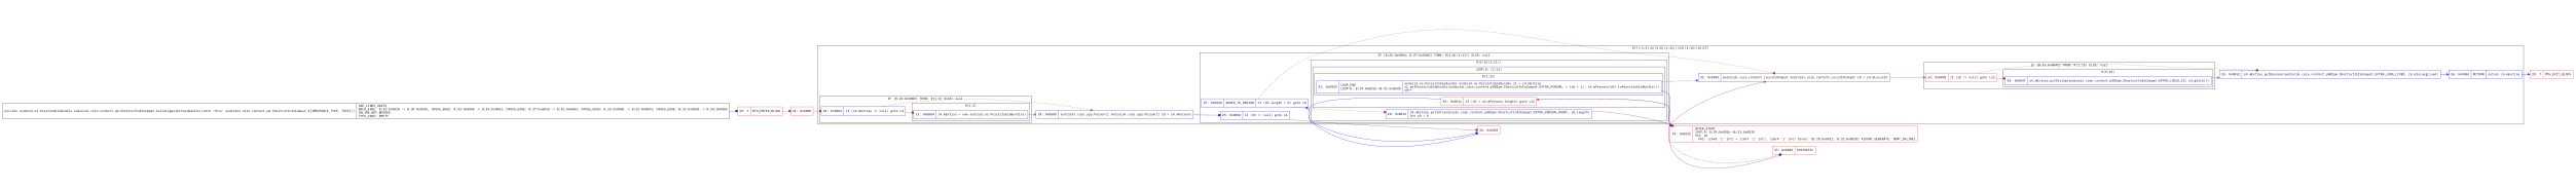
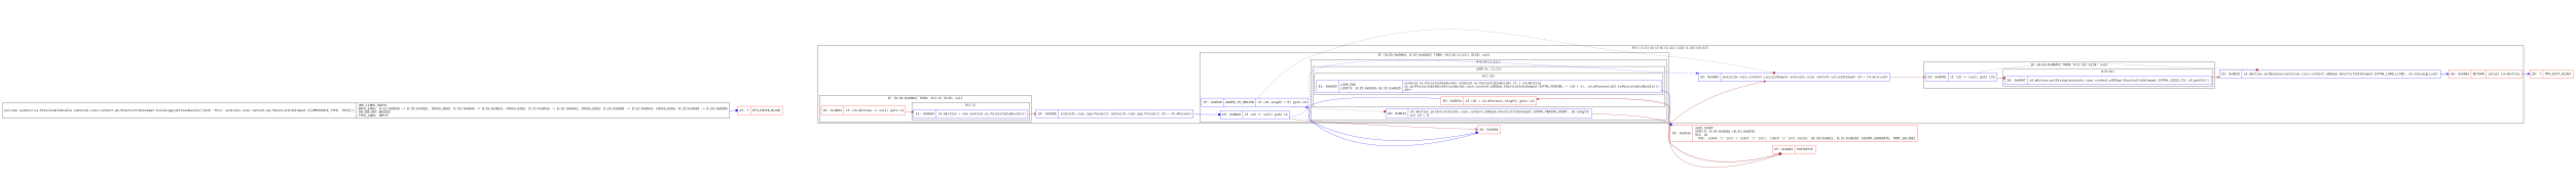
  digraph {
    fontname="IBM Plex Mono"
    rankdir=LR
    node [color=blue fontname="IBM Plex Mono" shape=record]
    edge [arrowhead=box color=brown fontname="IBM Plex Mono"]
    n1 [label="{23\:\ 0x0004|r4.mExtras = new android.os.PersistableBundle()\l}"]
-   n2 [label="{22\:\ 0x0002|if (r4.mExtras == null) goto L3\l}"]
+   n2 [color=red label="{22\:\ 0x0002|if (r4.mExtras == null) goto L3\l}"]
    n3 [label="{31\:\ 0x0020|LOOP_END\lLOOP:0: B:29:0x001b\-\>B:31:0x0020\l|android.os.PersistableBundle android.os.PersistableBundle r1 = r4.mExtras\lr1.putPersistableBundle(androidx.core.content.p002pm.ShortcutInfoCompat.EXTRA_PERSON_ + (r0 + 1), r4.mPersons[r0].toPersistableBundle())\lr0++\l}"]
    n4 [color=red label="{30\:\ 0x001e|if (r0 \< r4.mPersons.length) goto L11\l}"]
    n5 [label="{28\:\ 0x0012|r4.mExtras.putInt(androidx.core.content.p002pm.ShortcutInfoCompat.EXTRA_PERSON_COUNT, r0.length)\lint r0 = 0\l}"]
    n6 [label="{25\:\ 0x000d|if (r0 != null) goto L6\l}"]
    n7 [label="{27\:\ 0x0010|ADDED_TO_REGION\l|if (r0.length \> 0) goto L8\l}"]
    n8 [label="{34\:\ 0x0047|r4.mExtras.putString(androidx.core.content.p002pm.ShortcutInfoCompat.EXTRA_LOCUS_ID, r0.getId())\l}"]
-   n9 [color=red label="{33\:\ 0x0045|if (r0 != null) goto L15\l}"]
+   n9 [label="{33\:\ 0x0045|if (r0 != null) goto L15\l}"]
    n10 [label="{24\:\ 0x000b|androidx.core.app.Person[] androidx.core.app.Person[] r0 = r4.mPersons\l}"]
    n11 [label="{32\:\ 0x0043|androidx.core.content.LocusIdCompat androidx.core.content.LocusIdCompat r0 = r4.mLocusId\l}"]
    n12 [label="{35\:\ 0x0052|r4.mExtras.putBoolean(androidx.core.content.p002pm.ShortcutInfoCompat.EXTRA_LONG_LIVED, r4.mIsLongLived)\l}"]
-   n13 [label="{36\:\ 0x005d|RETURN\l|return r4.mExtras\l}"]
-   n14 [color=red label="{29\:\ 0x001b|ENTER_START\lLOOP:0: B:29:0x001b\-\>B:31:0x0020\lPHI: r0 \l  PHI: (r0v8 'i' int) = (r0v7 'i' int), (r0v9 'i' int) binds: [B:28:0x0012, B:31:0x0020] A[DONT_GENERATE, DONT_INLINE]\l}"]
+   n13 [color=red label="{36\:\ 0x005d|RETURN\l|return r4.mExtras\l}"]
+   n14 [color=red label="{29\:\ 0x001b|LOOP_START\lLOOP:0: B:29:0x001b\-\>B:31:0x0020\lPHI: r0 \l  PHI: (r0v8 'i' int) = (r0v7 'i' int), (r0v9 'i' int) binds: [B:28:0x0012, B:31:0x0020] A[DONT_GENERATE, DONT_INLINE]\l}"]
    n15 [color=red label="{26\:\ 0x000f}"]
    n16 [color=red label="{37\:\ 0x0043|SYNTHETIC\l}"]
    n17 [color=red label="{20\:\ ?|MTH_EXIT_BLOCK\l}"]
    n18 [color=red label="{19\:\ ?|MTH_ENTER_BLOCK\l}"]
-   n19 [color=red label="{21\:\ 0x0000}"]
    n20 [label="{private android.os.PersistableBundle androidx.core.content.pm.ShortcutInfoCompat.buildLegacyExtrasBundle((r4v0 'this' androidx.core.content.pm.ShortcutInfoCompat A[IMMUTABLE_TYPE, THIS]))  | USE_LINES_HINTS\lBACK_EDGE: B:31:0x0020 \-\> B:29:0x001b, CROSS_EDGE: B:33:0x0045 \-\> B:35:0x0052, CROSS_EDGE: B:27:0x0010 \-\> B:32:0x0043, CROSS_EDGE: B:25:0x000d \-\> B:32:0x0043, CROSS_EDGE: B:22:0x0002 \-\> B:24:0x000b\lINLINE_NOT_NEEDED\lTYPE_VARS: EMPTY\l}" color=""]
    subgraph cluster_1 {
      label="R(7:(1:3)|4|(2:8|(1:11))|13|(1:15)|16|17)"
      n10
      n11
      n12
      n13
      subgraph cluster_2 {
        label="IF [B:22:0x0002] THEN: R(1:3) ELSE: null"
        n2
        subgraph cluster_3 {
          label="R(1:3)"
          n1
        }
      }
      subgraph cluster_4 {
        label="IF [B:25:0x000d, B:27:0x0010] THEN: R(2:8|(1:11)) ELSE: null"
        n6
        n7
        subgraph cluster_5 {
          label="R(2:8|(1:11))"
          n5
          subgraph cluster_6 {
            label="LOOP:0: (1:11)"
            n4
            subgraph cluster_7 {
              label="R(1:11)"
              n3
            }
          }
        }
      }
      subgraph cluster_8 {
        label="IF [B:33:0x0045] THEN: R(1:15) ELSE: null"
        n9
        subgraph cluster_9 {
          label="R(9:15)"
          n8
        }
      }
    }
    n1 -> n10 [arrowhead=vee]
-   n2 -> n1
-   n2 -> n10 [arrowhead=vee style=dashed]
+   n2 -> n1 [arrowhead=vee]
    n3 -> n14 [color=blue]
    n4 -> n15 [color=blue]
-   n4 -> n16 [color=blue style=dashed]
-   n5 -> n14
-   n3 -> n11 [arrowhead=vee color=blue style=dashed]
-   n6 -> n15
+   n4 -> n16 [style=dashed]
+   n5 -> n16
+   n6 -> n11 [arrowhead=vee color=blue style=dashed]
+   n6 -> n15 [arrowhead=vee]
    n7 -> n5 [style=dashed]
    n7 -> n11 [style=dashed]
    n8 -> n12 [arrowhead=vee]
    n9 -> n8
    n9 -> n12 [style=dashed]
    n10 -> n6 [color=blue]
    n11 -> n9 [arrowhead=vee]
    n12 -> n13 [arrowhead=vee color=blue]
    n13 -> n17 [arrowhead=vee color=blue]
    n14 -> n4 [arrowhead=vee]
    n15 -> n7 [arrowhead=vee color=blue]
    n16 -> n11 [arrowhead=vee]
-   n18 -> n19
-   n19 -> n2
    n20 -> n18 [color=blue]
  }
